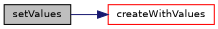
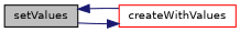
  digraph {
    rankdir=LR
    node [fontname=Helvetica fontsize=10 shape=record]
    edge [color=midnightblue fontname=Helvetica fontsize=10 labelfontname=Helvetica labelfontsize=10 style=solid]
    n1 [color=black fillcolor=grey75 fontcolor=black height=0.2 label=setValues style=filled width=0.4]
    n2 [color=red height=0.2 label=createWithValues width=0.4]
    n1 -> n2
+   n2 -> n1
  }
